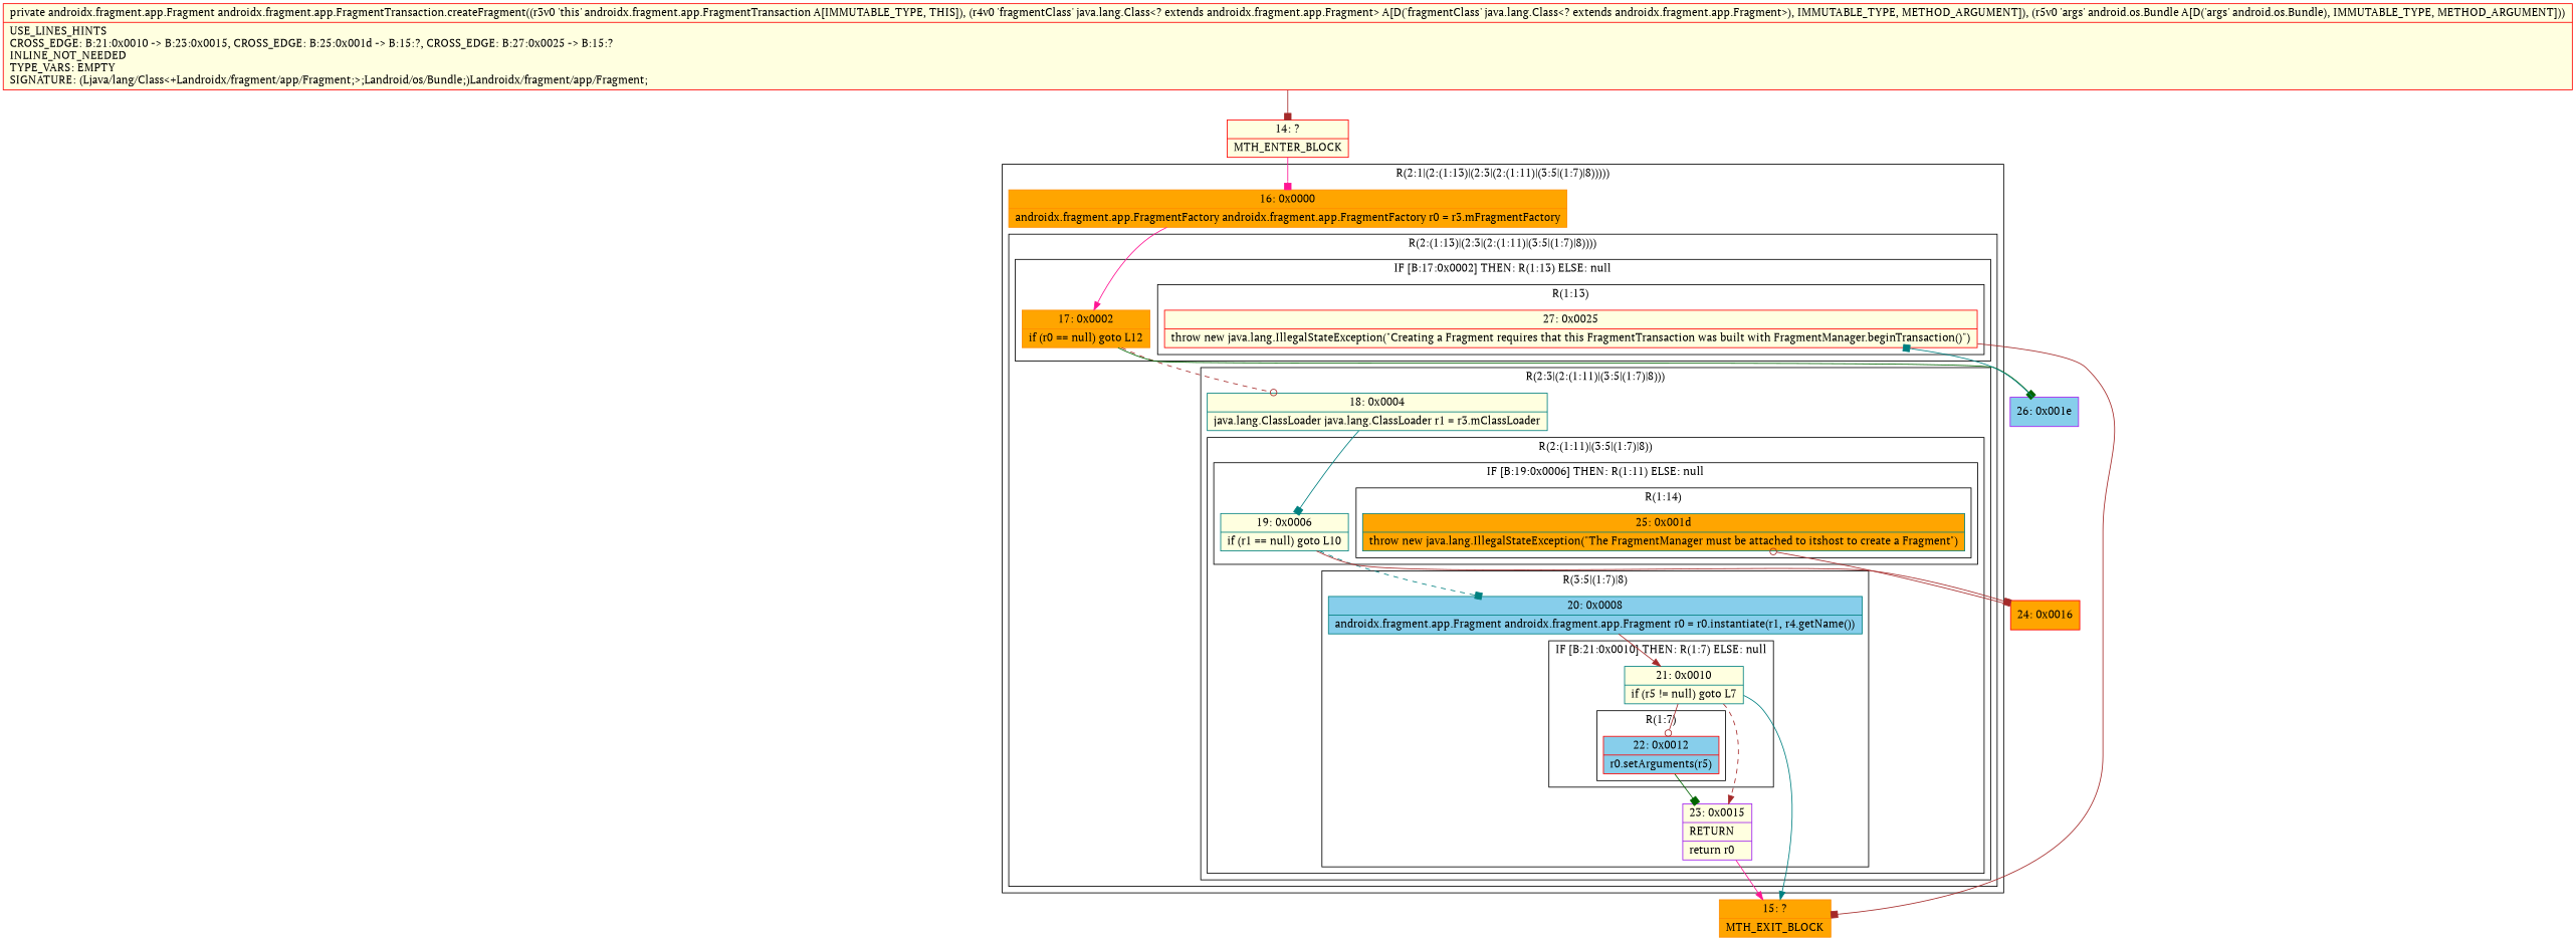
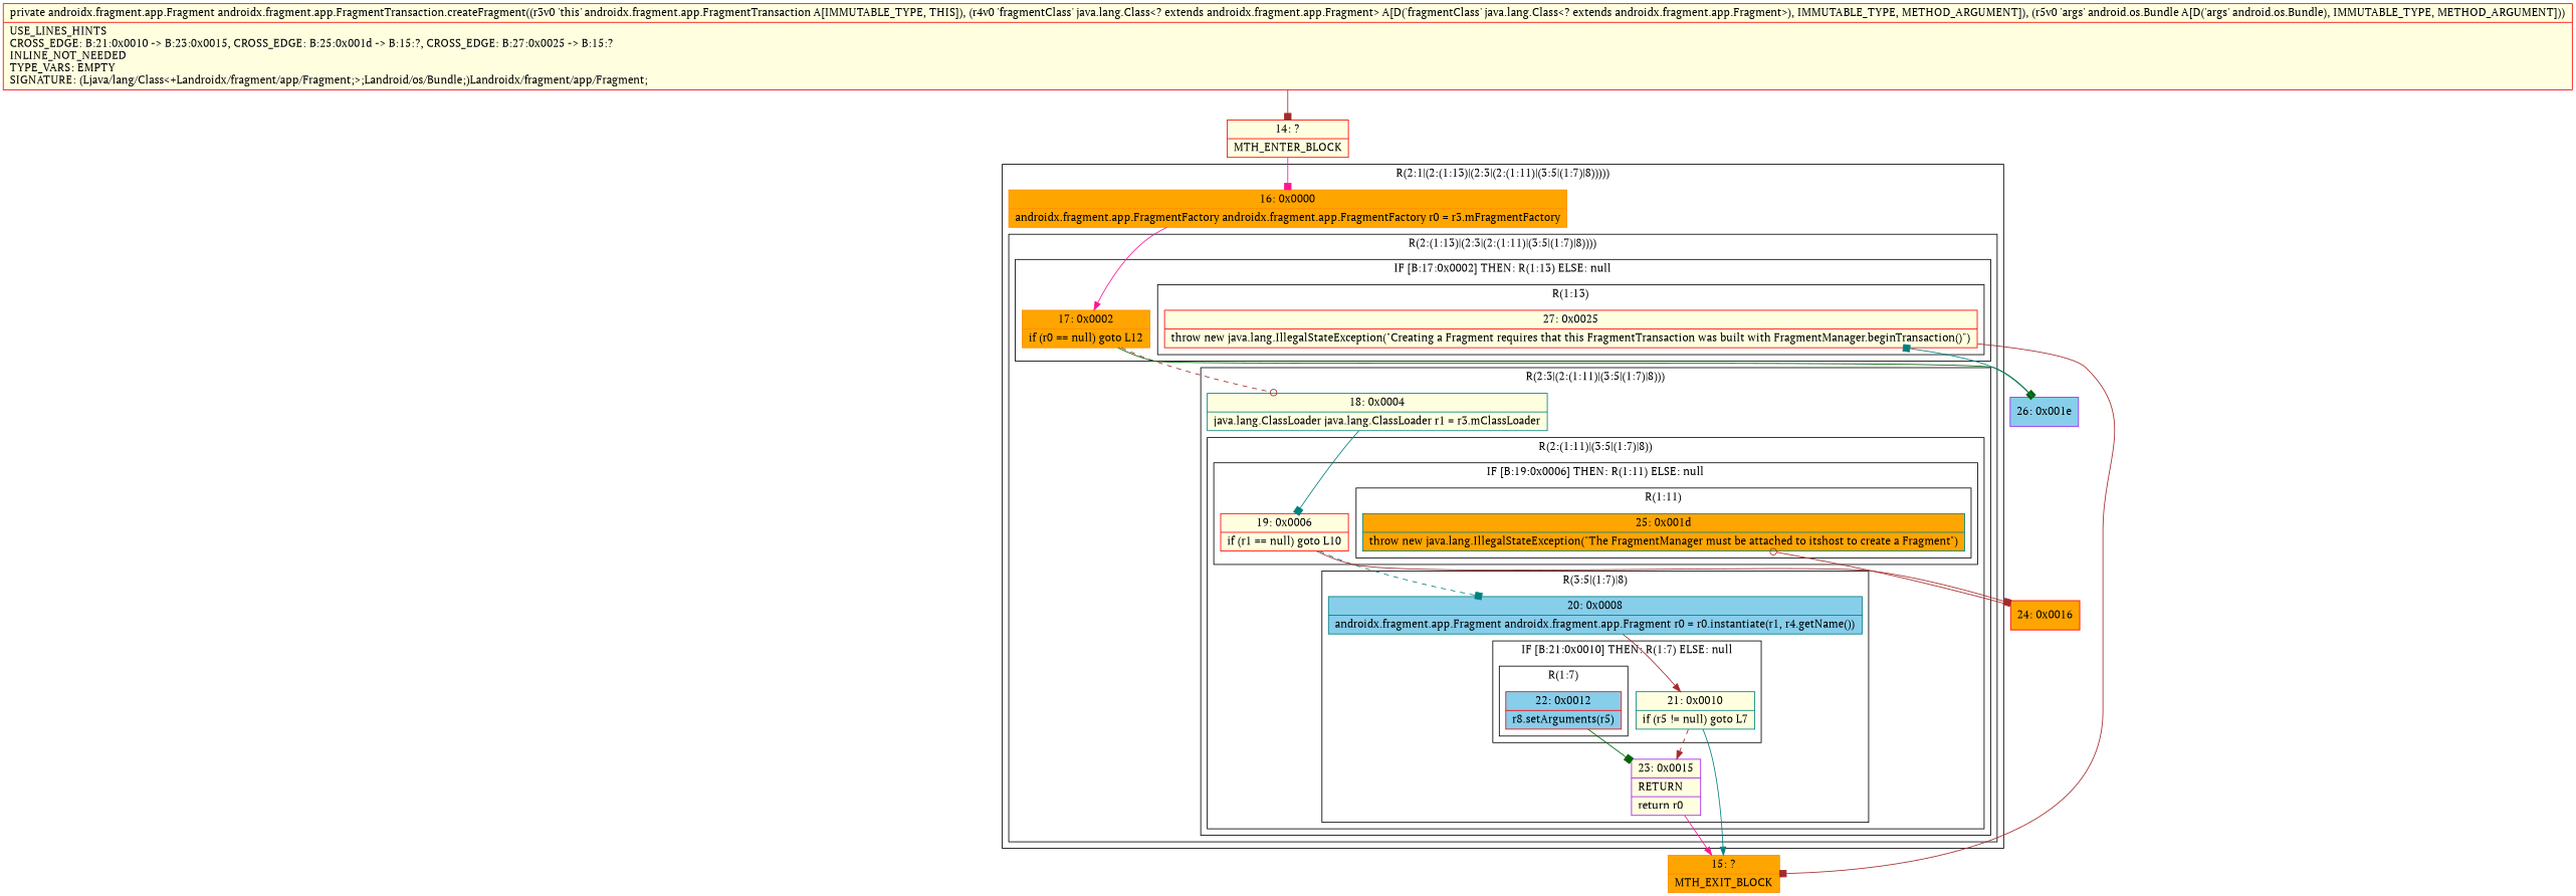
  digraph {
    fontname="PT Serif"
    node [color=red fillcolor=lightyellow fontname="PT Serif" shape=record style=filled]
    edge [arrowhead=box color=brown fontname="PT Serif"]
    n1 [label="{27\:\ 0x0025|throw new java.lang.IllegalStateException(\"Creating a Fragment requires that this FragmentTransaction was built with FragmentManager.beginTransaction()\")\l}"]
    n2 [color=darkorange fillcolor=orange label="{17\:\ 0x0002|if (r0 == null) goto L12\l}"]
    n3 [color=teal fillcolor=orange label="{25\:\ 0x001d|throw new java.lang.IllegalStateException(\"The FragmentManager must be attached to itshost to create a Fragment\")\l}"]
-   n4 [color=teal label="{19\:\ 0x0006|if (r1 == null) goto L10\l}"]
-   n5 [fillcolor=skyblue label="{22\:\ 0x0012|r0.setArguments(r5)\l}"]
+   n4 [label="{19\:\ 0x0006|if (r1 == null) goto L10\l}"]
+   n5 [fillcolor=skyblue label="{22\:\ 0x0012|r8.setArguments(r5)\l}"]
    n6 [color=teal label="{21\:\ 0x0010|if (r5 != null) goto L7\l}"]
    n7 [color=teal fillcolor=skyblue label="{20\:\ 0x0008|androidx.fragment.app.Fragment androidx.fragment.app.Fragment r0 = r0.instantiate(r1, r4.getName())\l}"]
    n8 [color=purple label="{23\:\ 0x0015|RETURN\l|return r0\l}"]
    n9 [color=teal label="{18\:\ 0x0004|java.lang.ClassLoader java.lang.ClassLoader r1 = r3.mClassLoader\l}"]
    n10 [color=darkorange fillcolor=orange label="{16\:\ 0x0000|androidx.fragment.app.FragmentFactory androidx.fragment.app.FragmentFactory r0 = r3.mFragmentFactory\l}"]
    n11 [color=darkorange fillcolor=orange label="{15\:\ ?|MTH_EXIT_BLOCK\l}"]
    n12 [color=purple fillcolor=skyblue label="{26\:\ 0x001e}"]
    n13 [fillcolor=orange label="{24\:\ 0x0016}"]
    n14 [label="{14\:\ ?|MTH_ENTER_BLOCK\l}"]
    n15 [label="{private androidx.fragment.app.Fragment androidx.fragment.app.FragmentTransaction.createFragment((r3v0 'this' androidx.fragment.app.FragmentTransaction A[IMMUTABLE_TYPE, THIS]), (r4v0 'fragmentClass' java.lang.Class\<? extends androidx.fragment.app.Fragment\> A[D('fragmentClass' java.lang.Class\<? extends androidx.fragment.app.Fragment\>), IMMUTABLE_TYPE, METHOD_ARGUMENT]), (r5v0 'args' android.os.Bundle A[D('args' android.os.Bundle), IMMUTABLE_TYPE, METHOD_ARGUMENT]))  | USE_LINES_HINTS\lCROSS_EDGE: B:21:0x0010 \-\> B:23:0x0015, CROSS_EDGE: B:25:0x001d \-\> B:15:?, CROSS_EDGE: B:27:0x0025 \-\> B:15:?\lINLINE_NOT_NEEDED\lTYPE_VARS: EMPTY\lSIGNATURE: (Ljava\/lang\/Class\<+Landroidx\/fragment\/app\/Fragment;\>;Landroid\/os\/Bundle;)Landroidx\/fragment\/app\/Fragment;\l}"]
    subgraph cluster_1 {
      label="R(2:1|(2:(1:13)|(2:3|(2:(1:11)|(3:5|(1:7)|8)))))"
      n10
      subgraph cluster_2 {
        label="R(2:(1:13)|(2:3|(2:(1:11)|(3:5|(1:7)|8))))"
        subgraph cluster_3 {
          label="IF [B:17:0x0002] THEN: R(1:13) ELSE: null"
          n2
          subgraph cluster_4 {
            label="R(1:13)"
            n1
          }
        }
        subgraph cluster_5 {
          label="R(2:3|(2:(1:11)|(3:5|(1:7)|8)))"
          n9
          subgraph cluster_6 {
            label="R(2:(1:11)|(3:5|(1:7)|8))"
            subgraph cluster_7 {
              label="IF [B:19:0x0006] THEN: R(1:11) ELSE: null"
              n4
              subgraph cluster_8 {
-               label="R(1:14)"
+               label="R(1:11)"
                n3
              }
            }
            subgraph cluster_9 {
              label="R(3:5|(1:7)|8)"
              n7
              n8
              subgraph cluster_10 {
                label="IF [B:21:0x0010] THEN: R(1:7) ELSE: null"
                n6
                subgraph cluster_11 {
                  label="R(1:7)"
                  n5
                }
              }
            }
          }
        }
      }
    }
    n1 -> n11
    n2 -> n9 [arrowhead=odot style=dashed]
    n2 -> n12 [color=darkgreen]
    n4 -> n7 [color=teal style=dashed]
    n4 -> n13
    n5 -> n8 [color=darkgreen]
-   n6 -> n5 [arrowhead=odot]
    n6 -> n8 [arrowhead=normal style=dashed]
    n6 -> n11 [arrowhead=normal color=teal]
    n7 -> n6 [arrowhead=normal]
    n8 -> n11 [arrowhead=normal color=deeppink]
    n9 -> n4 [color=teal]
    n10 -> n2 [arrowhead=normal color=deeppink]
    n12 -> n1 [color=teal]
    n13 -> n3 [arrowhead=odot]
    n14 -> n10 [color=deeppink]
    n15 -> n14
  }
